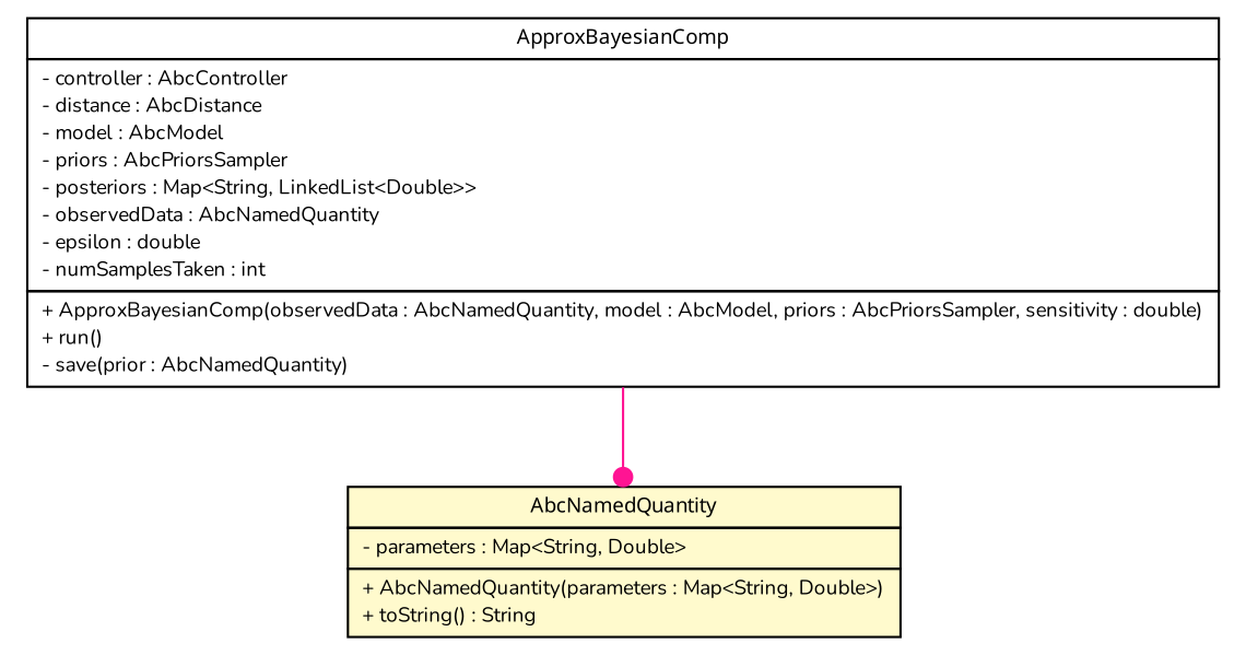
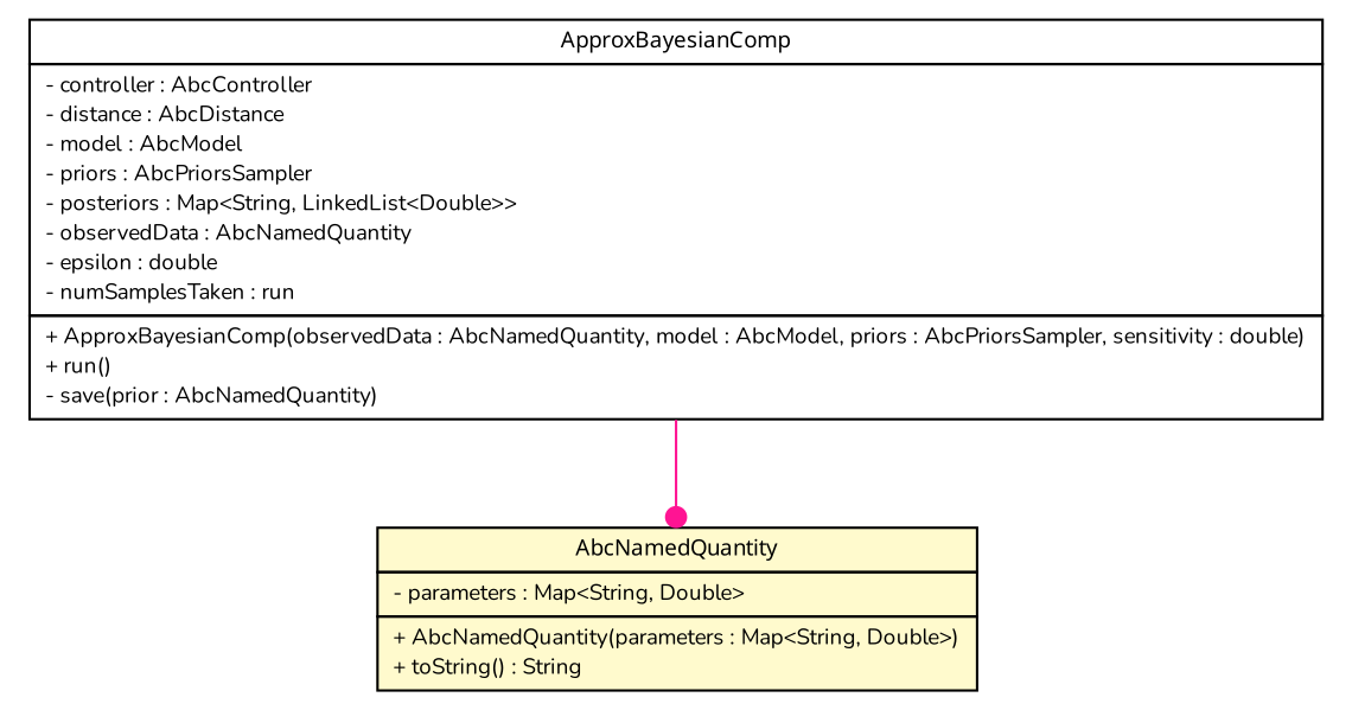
  digraph {
    nodesep=0.25
    ranksep=0.5
    fontname=Nunito
    node [fontcolor=black fontname=Nunito fontsize=9.0 shape=plaintext]
-   n1 [label=<<table title="broadwick.abc.ApproxBayesianComp" border="0" cellborder="1" cellspacing="0" cellpadding="2" port="p" href="./ApproxBayesianComp.html"> 		<tr><td><table border="0" cellspacing="0" cellpadding="1"> <tr><td align="center" balign="center"><font face="Trebuchet MS"> ApproxBayesianComp </font></td></tr> 		</table></td></tr> 		<tr><td><table border="0" cellspacing="0" cellpadding="1"> <tr><td align="left" balign="left"> - controller : AbcController </td></tr> <tr><td align="left" balign="left"> - distance : AbcDistance </td></tr> <tr><td align="left" balign="left"> - model : AbcModel </td></tr> <tr><td align="left" balign="left"> - priors : AbcPriorsSampler </td></tr> <tr><td align="left" balign="left"> - posteriors : Map&lt;String, LinkedList&lt;Double&gt;&gt; </td></tr> <tr><td align="left" balign="left"> - observedData : AbcNamedQuantity </td></tr> <tr><td align="left" balign="left"> - epsilon : double </td></tr> <tr><td align="left" balign="left"> - numSamplesTaken : int </td></tr> 		</table></td></tr> 		<tr><td><table border="0" cellspacing="0" cellpadding="1"> <tr><td align="left" balign="left"> + ApproxBayesianComp(observedData : AbcNamedQuantity, model : AbcModel, priors : AbcPriorsSampler, sensitivity : double) </td></tr> <tr><td align="left" balign="left"> + run() </td></tr> <tr><td align="left" balign="left"> - save(prior : AbcNamedQuantity) </td></tr> 		</table></td></tr> 		</table>>]
+   n1 [label=<<table title="broadwick.abc.ApproxBayesianComp" border="0" cellborder="1" cellspacing="0" cellpadding="2" port="p" href="./ApproxBayesianComp.html"> 		<tr><td><table border="0" cellspacing="0" cellpadding="1"> <tr><td align="center" balign="center"><font face="Trebuchet MS"> ApproxBayesianComp </font></td></tr> 		</table></td></tr> 		<tr><td><table border="0" cellspacing="0" cellpadding="1"> <tr><td align="left" balign="left"> - controller : AbcController </td></tr> <tr><td align="left" balign="left"> - distance : AbcDistance </td></tr> <tr><td align="left" balign="left"> - model : AbcModel </td></tr> <tr><td align="left" balign="left"> - priors : AbcPriorsSampler </td></tr> <tr><td align="left" balign="left"> - posteriors : Map&lt;String, LinkedList&lt;Double&gt;&gt; </td></tr> <tr><td align="left" balign="left"> - observedData : AbcNamedQuantity </td></tr> <tr><td align="left" balign="left"> - epsilon : double </td></tr> <tr><td align="left" balign="left"> - numSamplesTaken : run </td></tr> 		</table></td></tr> 		<tr><td><table border="0" cellspacing="0" cellpadding="1"> <tr><td align="left" balign="left"> + ApproxBayesianComp(observedData : AbcNamedQuantity, model : AbcModel, priors : AbcPriorsSampler, sensitivity : double) </td></tr> <tr><td align="left" balign="left"> + run() </td></tr> <tr><td align="left" balign="left"> - save(prior : AbcNamedQuantity) </td></tr> 		</table></td></tr> 		</table>>]
    n2 [label=<<table title="broadwick.abc.AbcNamedQuantity" border="0" cellborder="1" cellspacing="0" cellpadding="2" port="p" bgcolor="lemonChiffon" href="./AbcNamedQuantity.html"> 		<tr><td><table border="0" cellspacing="0" cellpadding="1"> <tr><td align="center" balign="center"><font face="Trebuchet MS"> AbcNamedQuantity </font></td></tr> 		</table></td></tr> 		<tr><td><table border="0" cellspacing="0" cellpadding="1"> <tr><td align="left" balign="left"> - parameters : Map&lt;String, Double&gt; </td></tr> 		</table></td></tr> 		<tr><td><table border="0" cellspacing="0" cellpadding="1"> <tr><td align="left" balign="left"> + AbcNamedQuantity(parameters : Map&lt;String, Double&gt;) </td></tr> <tr><td align="left" balign="left"> + toString() : String </td></tr> 		</table></td></tr> 		</table>>]
    n1 -> n2 [arrowhead=dot color=deeppink fontcolor=black fontname=Nunito fontsize=10.0 headport=p labelfontname="Trebuchet MS" labelfontsize=10 tailport=p]
  }
